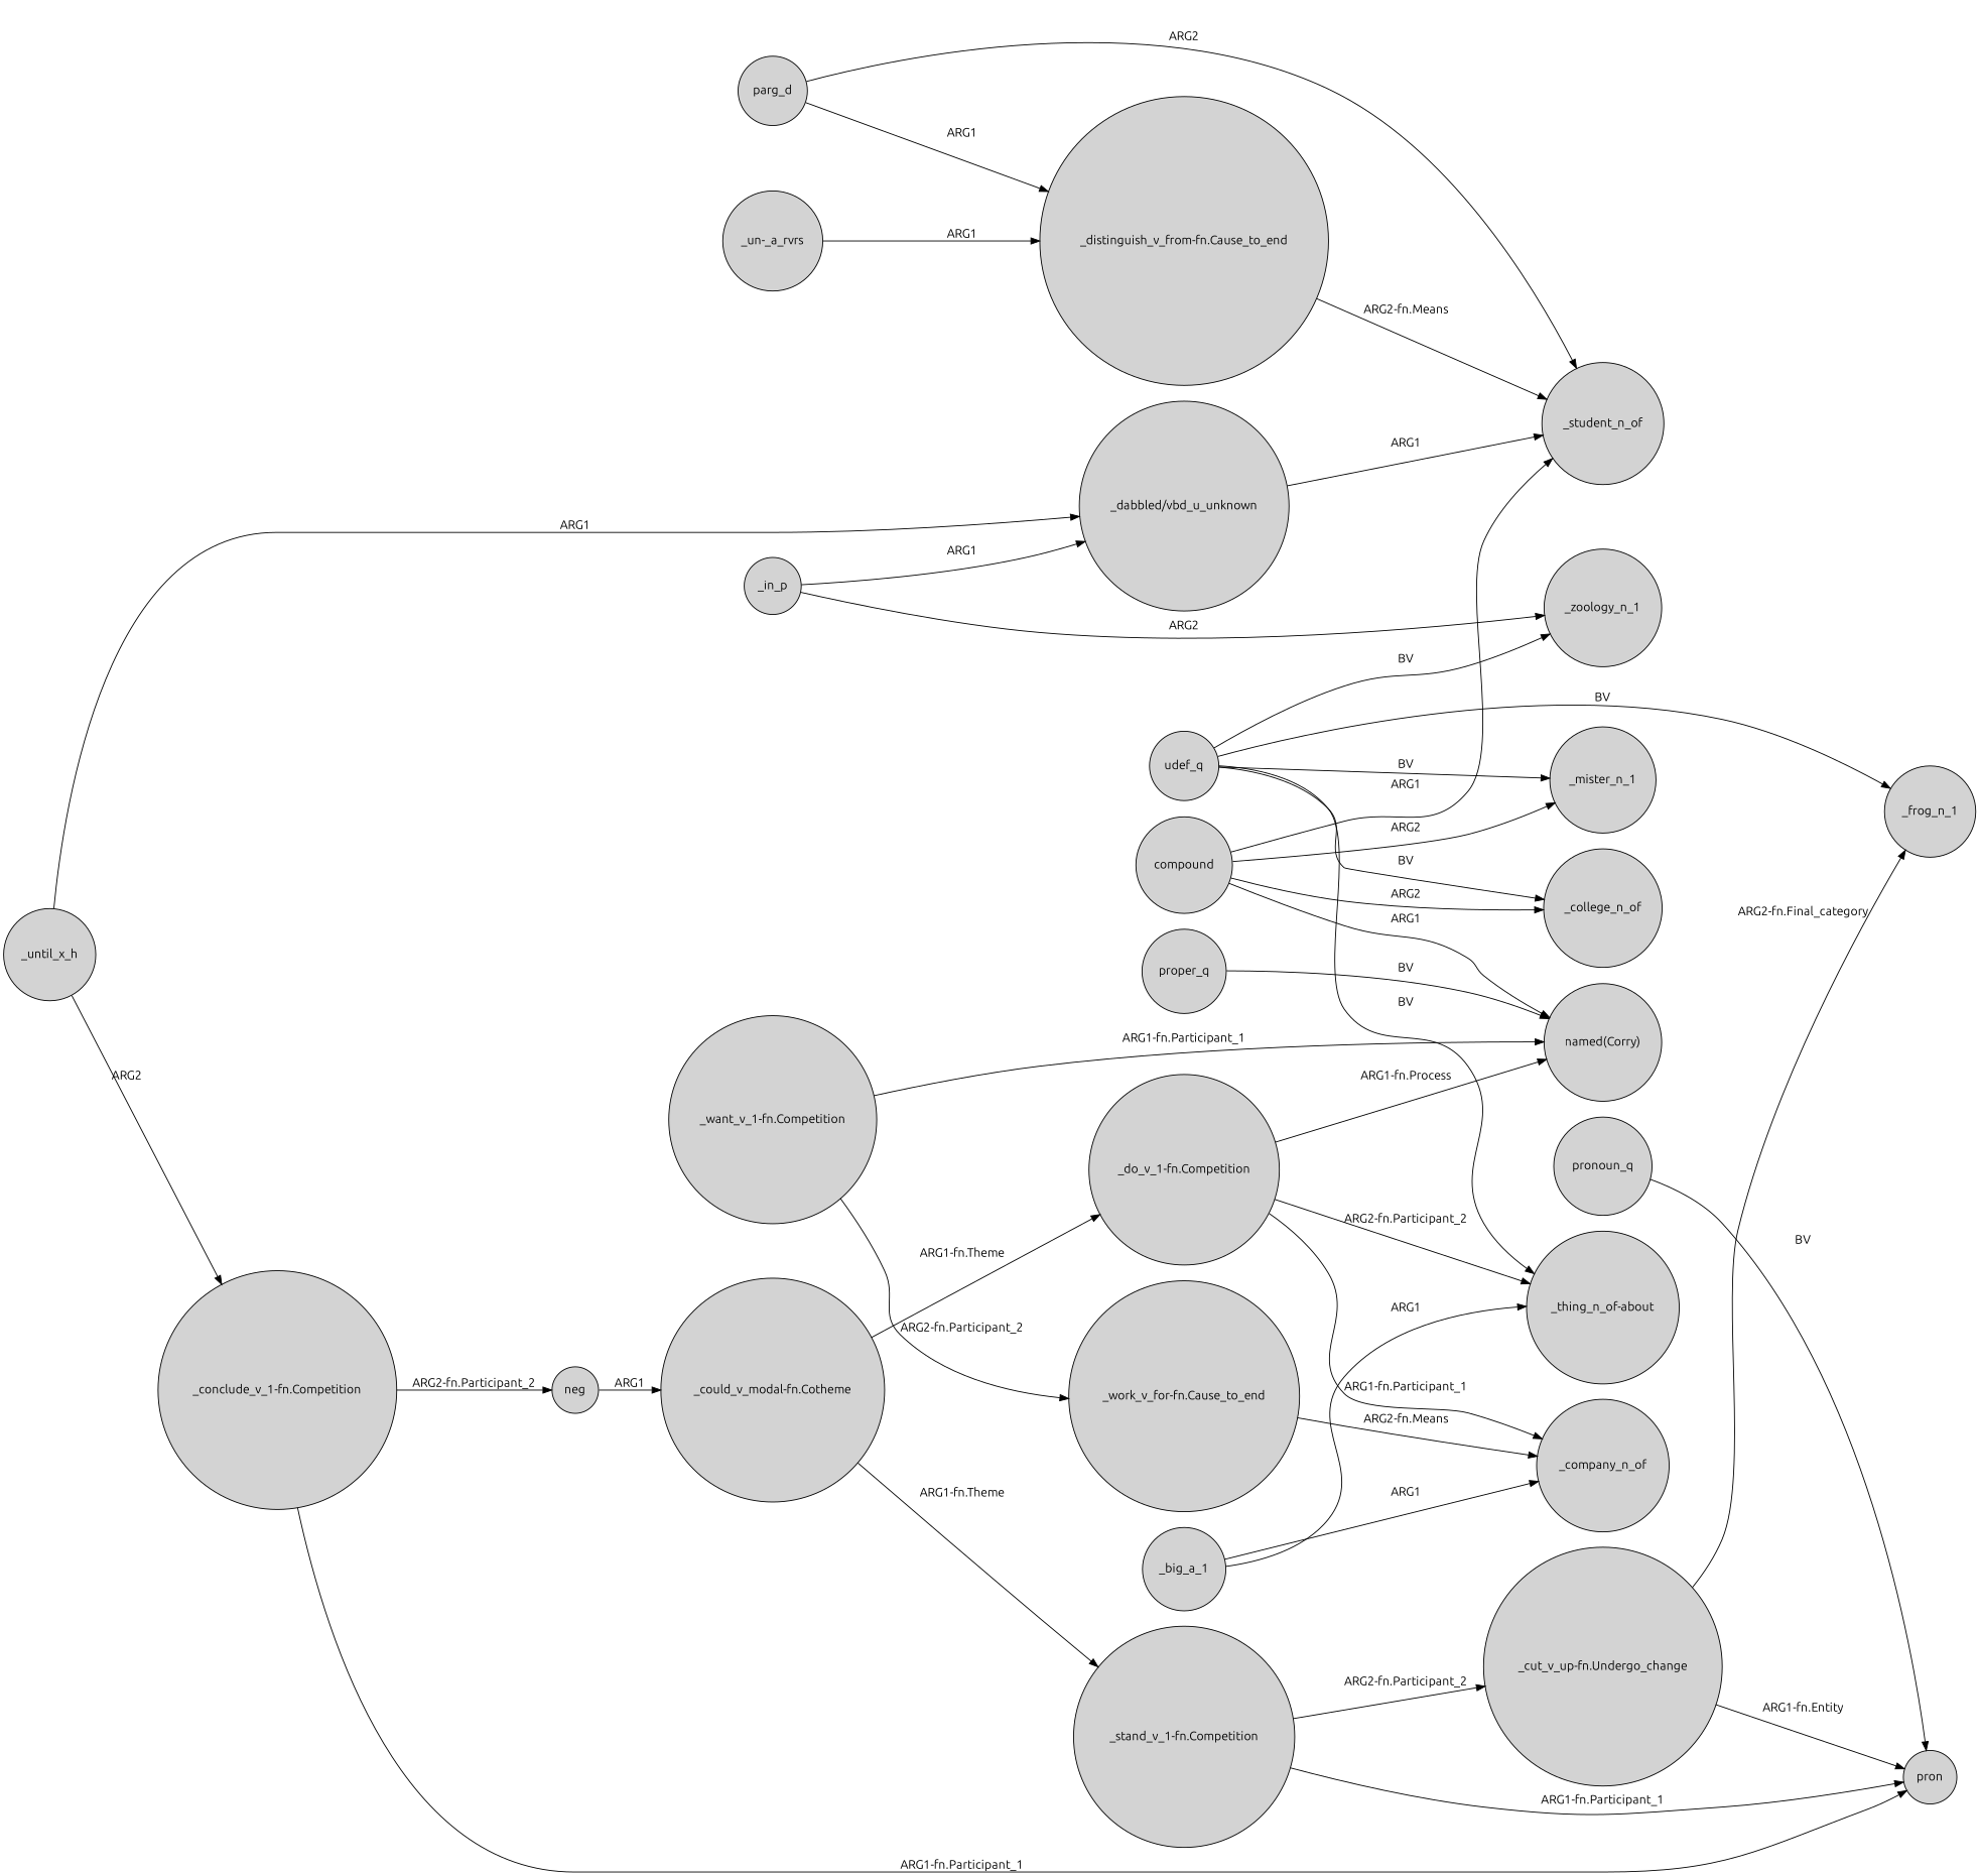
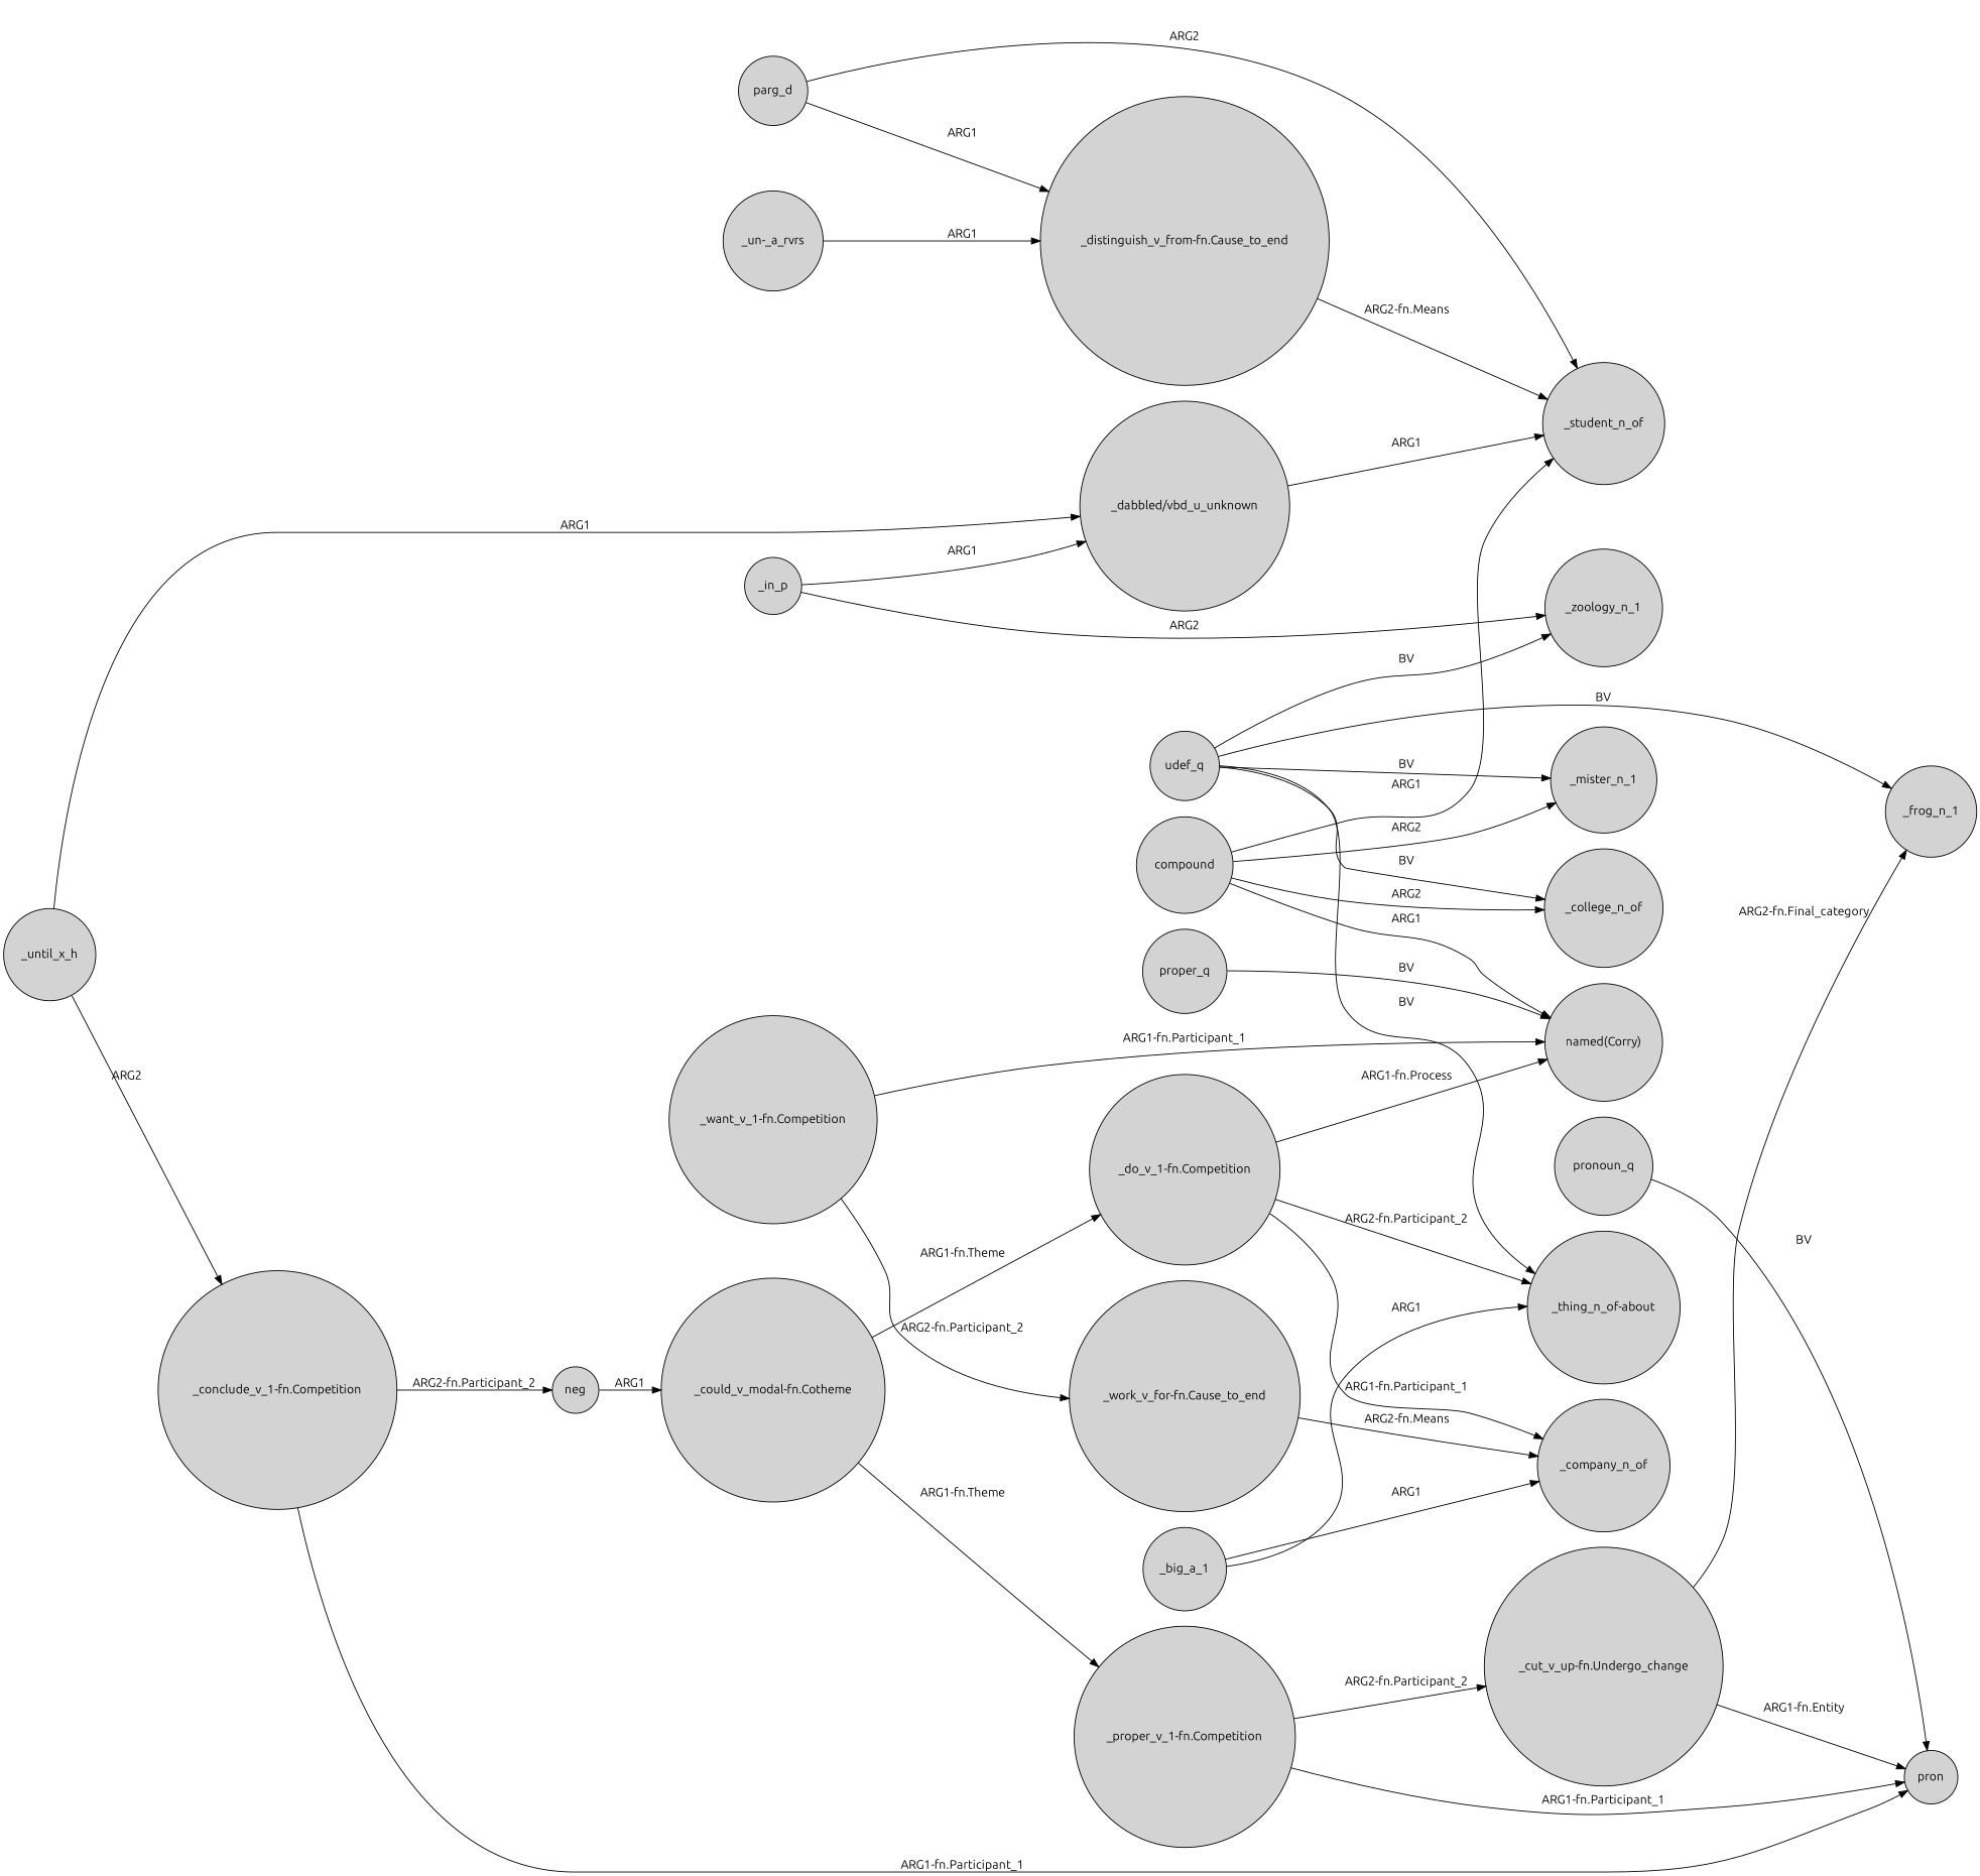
  digraph {
    fontname=Ubuntu
    rankdir=LR
    node [fontname=Ubuntu shape=circle style=filled]
    edge [fontname=Ubuntu]
    compound
    _student_n_of
    _mister_n_1
    "named(Corry)"
    _college_n_of
    "_conclude_v_1-fn.Competition"
    neg
    pron
    "_could_v_modal-fn.Cotheme"
    "_do_v_1-fn.Competition"
-   "_stand_v_1-fn.Competition"
+   "_stand_v_1-fn.Competition" [label="_proper_v_1-fn.Competition"]
    _company_n_of
    "_thing_n_of-about"
    "_cut_v_up-fn.Undergo_change"
    _frog_n_1
    _until_x_h
    "_dabbled/vbd_u_unknown"
    udef_q
    _zoology_n_1
    _in_p
    "_un-_a_rvrs"
    "_distinguish_v_from-fn.Cause_to_end"
    proper_q
    pronoun_q
    parg_d
    _big_a_1
    "_want_v_1-fn.Competition"
    "_work_v_for-fn.Cause_to_end"
    compound -> _student_n_of [label=ARG1]
    compound -> _mister_n_1 [label=ARG2]
    compound -> "named(Corry)" [label=ARG1]
    compound -> _college_n_of [label=ARG2]
    "_conclude_v_1-fn.Competition" -> neg [label="ARG2-fn.Participant_2"]
    "_conclude_v_1-fn.Competition" -> pron [label="ARG1-fn.Participant_1"]
    neg -> "_could_v_modal-fn.Cotheme" [label=ARG1]
    "_could_v_modal-fn.Cotheme" -> "_do_v_1-fn.Competition" [label="ARG1-fn.Theme"]
    "_could_v_modal-fn.Cotheme" -> "_stand_v_1-fn.Competition" [label="ARG1-fn.Theme"]
    "_do_v_1-fn.Competition" -> "named(Corry)" [label="ARG1-fn.Process"]
    "_do_v_1-fn.Competition" -> _company_n_of [label="ARG1-fn.Participant_1"]
    "_do_v_1-fn.Competition" -> "_thing_n_of-about" [label="ARG2-fn.Participant_2"]
    "_stand_v_1-fn.Competition" -> pron [label="ARG1-fn.Participant_1"]
    "_stand_v_1-fn.Competition" -> "_cut_v_up-fn.Undergo_change" [label="ARG2-fn.Participant_2"]
    "_cut_v_up-fn.Undergo_change" -> pron [label="ARG1-fn.Entity"]
    "_cut_v_up-fn.Undergo_change" -> _frog_n_1 [label="ARG2-fn.Final_category"]
    _until_x_h -> "_conclude_v_1-fn.Competition" [label=ARG2]
    _until_x_h -> "_dabbled/vbd_u_unknown" [label=ARG1]
    "_dabbled/vbd_u_unknown" -> _student_n_of [label=ARG1]
    udef_q -> _mister_n_1 [label=BV]
    udef_q -> _college_n_of [label=BV]
    udef_q -> "_thing_n_of-about" [label=BV]
    udef_q -> _frog_n_1 [label=BV]
    udef_q -> _zoology_n_1 [label=BV]
    _in_p -> "_dabbled/vbd_u_unknown" [label=ARG1]
    _in_p -> _zoology_n_1 [label=ARG2]
    "_un-_a_rvrs" -> "_distinguish_v_from-fn.Cause_to_end" [label=ARG1]
    "_distinguish_v_from-fn.Cause_to_end" -> _student_n_of [label="ARG2-fn.Means"]
    proper_q -> "named(Corry)" [label=BV]
    pronoun_q -> pron [label=BV]
    parg_d -> _student_n_of [label=ARG2]
    parg_d -> "_distinguish_v_from-fn.Cause_to_end" [label=ARG1]
    _big_a_1 -> _company_n_of [label=ARG1]
    _big_a_1 -> "_thing_n_of-about" [label=ARG1]
    "_want_v_1-fn.Competition" -> "named(Corry)" [label="ARG1-fn.Participant_1"]
    "_want_v_1-fn.Competition" -> "_work_v_for-fn.Cause_to_end" [label="ARG2-fn.Participant_2"]
    "_work_v_for-fn.Cause_to_end" -> _company_n_of [label="ARG2-fn.Means"]
  }
